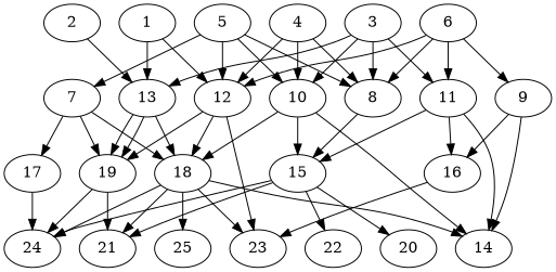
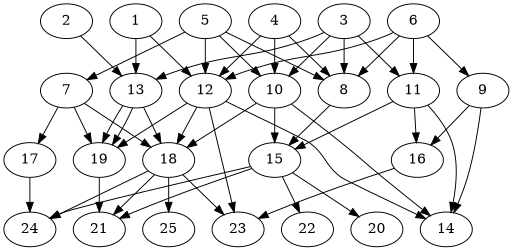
  digraph {
    node [alpha=0.07]
    1 [alpha=0.05 expect_size=14792704]
    12 [alpha=0.02 expect_size=27316224]
    13 [alpha=0.16 expect_size=25426944]
    18 [alpha=0.12 expect_size=28523520]
    19 [alpha=0.12 expect_size=24590336]
    14 [alpha=0.19 expect_size=6986752]
    23 [expect_size=6936576]
    24 [alpha=0.11 expect_size=43768832]
    21 [alpha=0.03 expect_size=13126656]
    25 [alpha=0.14 expect_size=42532864]
    2 [alpha=0.19 expect_size=35739648]
    3 [alpha=0.12 expect_size=11147264]
    8 [alpha=0.18 expect_size=27195392]
    10 [alpha=0.08 expect_size=42720256]
    11 [alpha=0.15 expect_size=15465472]
    15 [alpha=0.15 expect_size=24280064]
    16 [alpha=0.04 expect_size=36350976]
    20 [alpha=0.16 expect_size=42172416]
    22 [alpha=0.04 expect_size=49497088]
    4 [expect_size=8025088]
    5 [alpha=0.05 expect_size=49154048]
    7 [alpha=0.16 expect_size=5979136]
    17 [expect_size=37547008]
    6 [alpha=0.01 expect_size=48206848]
    9 [expect_size=37917696]
    1 -> 12
    1 -> 13
    12 -> 18
    12 -> 19
-   18 -> 14
+   12 -> 14
    12 -> 23
    13 -> 18
    13 -> 19
    13 -> 19
    18 -> 23
    18 -> 24
    18 -> 21
    18 -> 25
-   19 -> 24
    19 -> 21
    2 -> 13
    3 -> 13
    3 -> 8
    3 -> 10
    3 -> 11
    8 -> 15
    10 -> 18
    10 -> 14
    10 -> 15
    11 -> 14
    11 -> 15
    11 -> 16
    15 -> 24
    15 -> 21
    15 -> 20
    15 -> 22
    16 -> 23
    4 -> 12
    4 -> 8
    4 -> 10
    5 -> 12
    5 -> 8
    5 -> 10
    5 -> 7
    7 -> 18
    7 -> 19
    7 -> 17
    17 -> 24
    6 -> 12
    6 -> 8
    6 -> 11
    6 -> 9
    9 -> 14
    9 -> 16
  }
